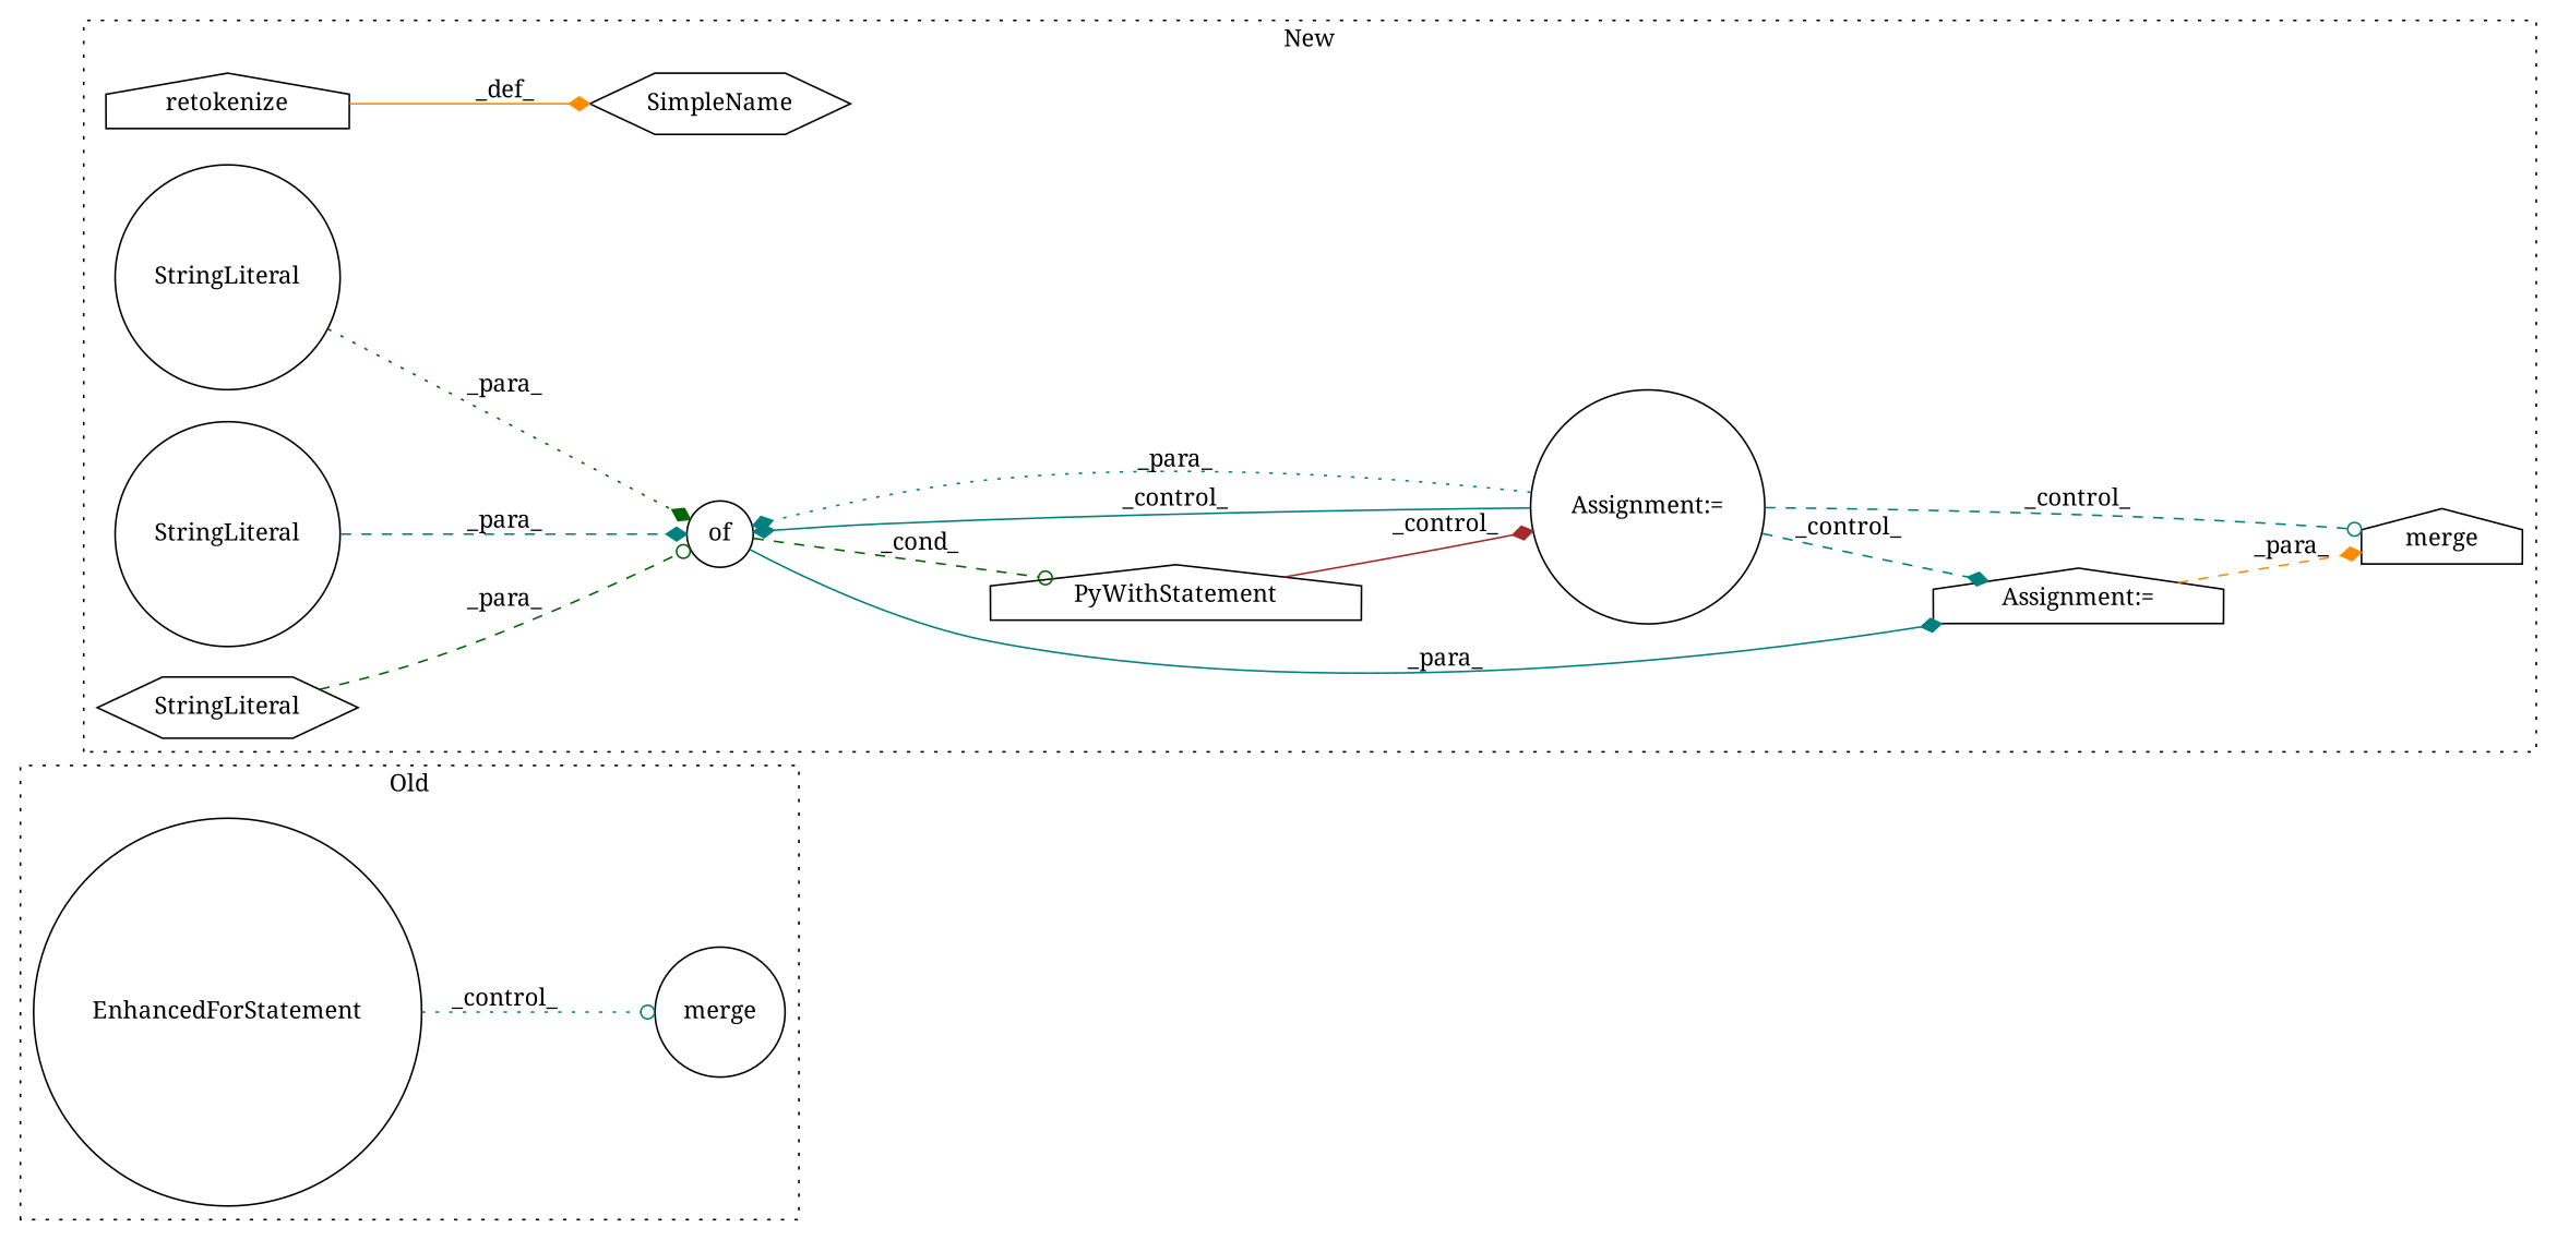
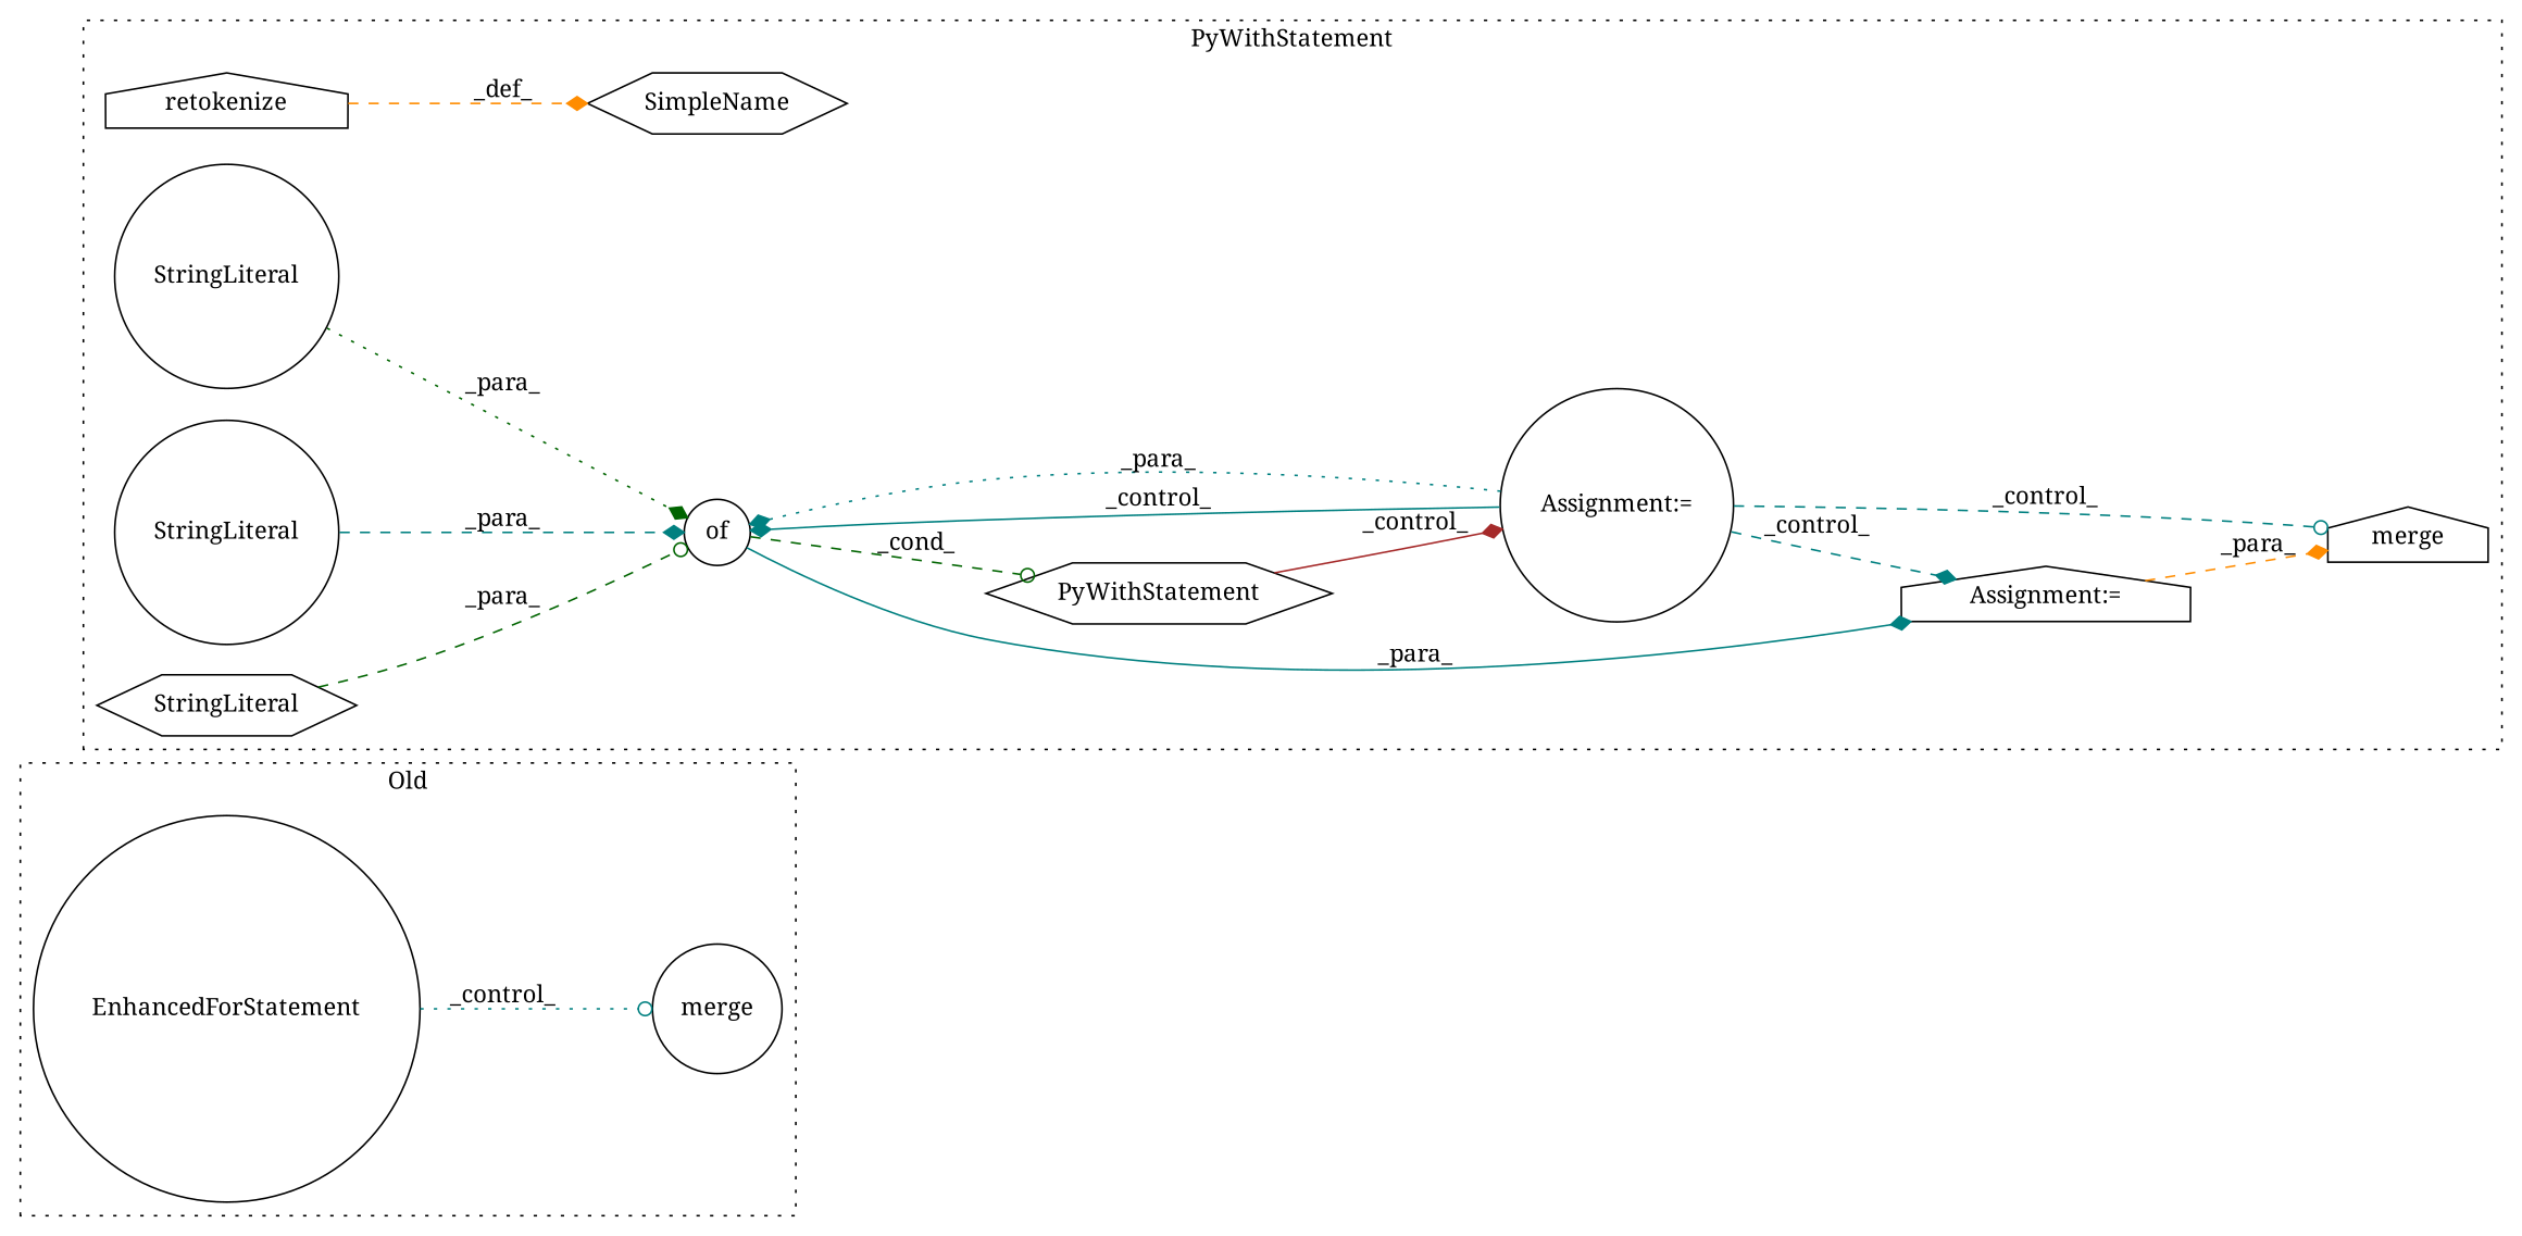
  digraph {
    fontname="Noto Serif"
    rankdir=LR
    node [a=32 fontname="Noto Serif" l="6,1" shape=circle]
    edge [arrowhead=diamond color=teal fontname="Noto Serif" style=dashed]
    n1 [label=merge s="1072,1104"]
    n2 [a=70 l="103,2" label=EnhancedForStatement s="935,1058"]
    n3 [label=merge s="879,894" shape=house]
    n4 [a=7 l=1 label="Assignment:=" s=790 shape=house]
    n5 [a=42 label=SimpleName shape=hexagon l=""]
    n6 [l=12 label=retokenize s=653 shape=house]
    n7 [l="3,1" label=of s="795,856"]
-   n8 [a=104 l="10,2" label=PyWithStatement s="639,665" shape=house]
+   n8 [a=104 l="10,2" label=PyWithStatement s="639,665" shape=hexagon]
    n9 [a=45 l=10 label=StringLiteral s=836]
    n10 [a=45 l=5 label=StringLiteral s=817]
    n11 [a=45 l=5 label=StringLiteral s=798 shape=hexagon]
    n12 [a=7 l="57,2" label="Assignment:=" s="698,773"]
    subgraph cluster_1 {
      label=Old
      style=dotted
      n1
      n2
    }
    subgraph cluster_2 {
-     label=New
+     label=PyWithStatement
      style=dotted
      n3
      n4
      n5
      n6
      n7
      n8
      n9
      n10
      n11
      n12
    }
    n2 -> n1 [arrowhead=odot label=_control_ style=dotted]
    n4 -> n3 [color=darkorange label=_para_]
-   n6 -> n5 [color=darkorange label=_def_ style=solid]
+   n6 -> n5 [color=darkorange label=_def_]
    n7 -> n4 [label=_para_ style=solid]
    n7 -> n8 [arrowhead=odot color=darkgreen label=_cond_]
    n8 -> n12 [color=brown label=_control_ style=solid]
    n9 -> n7 [color=darkgreen label=_para_ style=dotted]
    n10 -> n7 [label=_para_]
    n11 -> n7 [arrowhead=odot color=darkgreen label=_para_]
    n12 -> n3 [arrowhead=odot label=_control_]
    n12 -> n4 [label=_control_]
    n12 -> n7 [label=_control_ style=solid]
    n12 -> n7 [label=_para_ style=dotted]
  }
